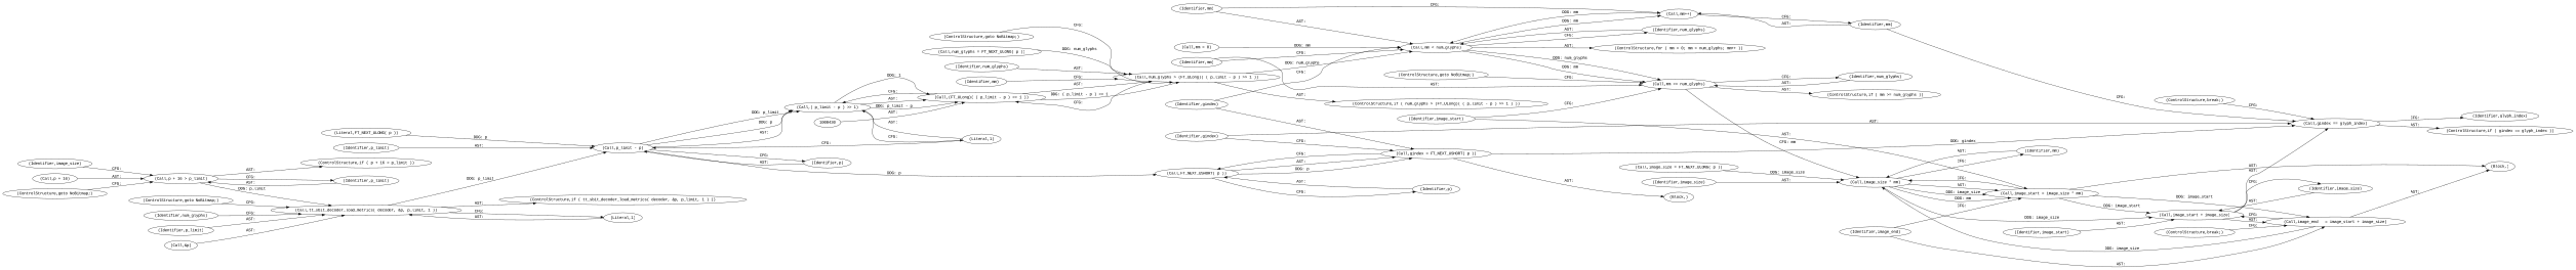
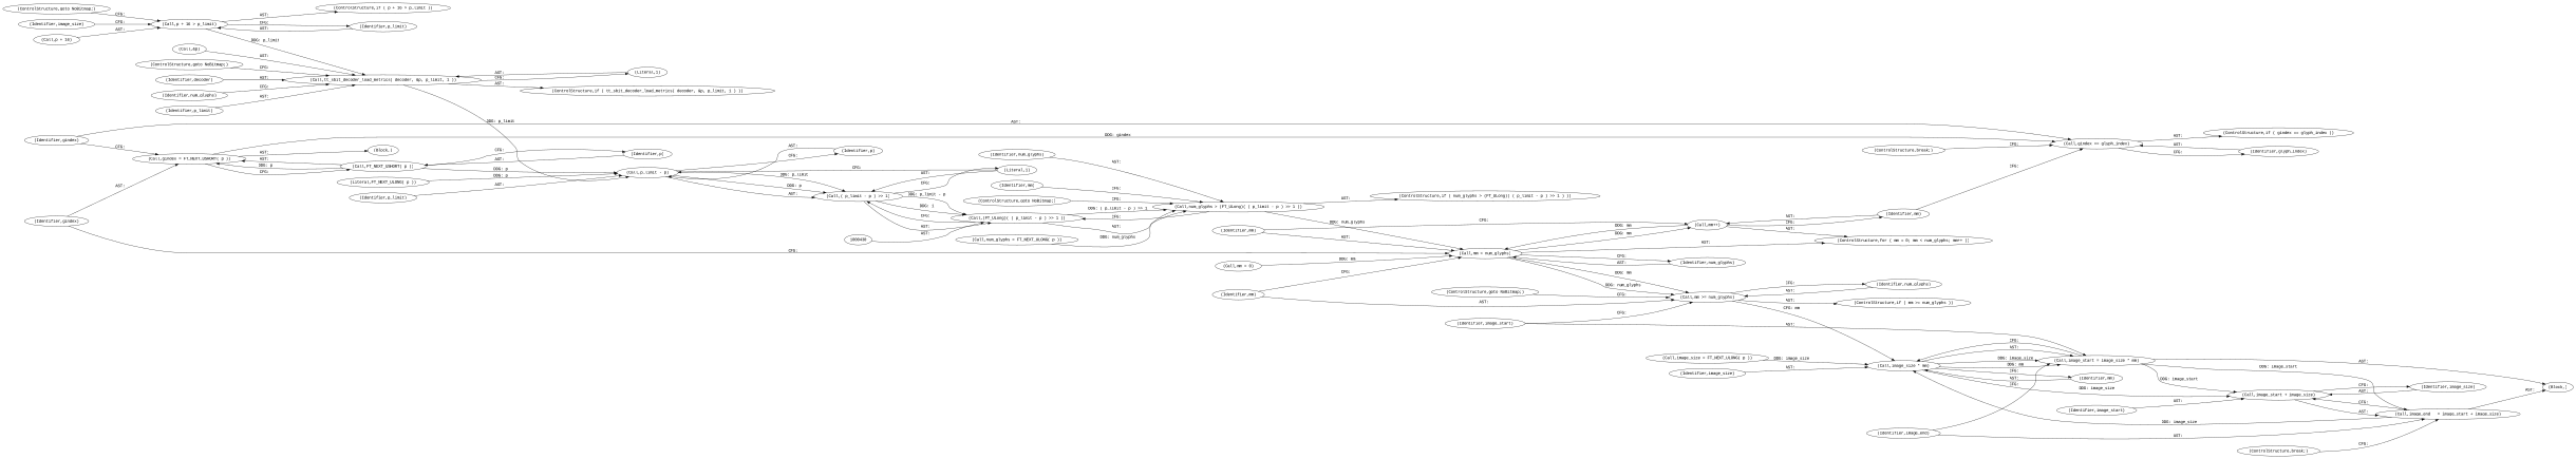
  digraph {
    fontname="Liberation Mono"
    rankdir=LR
    node [fontname="Liberation Mono"]
    edge [fontname="Liberation Mono"]
    n1 [label="(Call,tt_sbit_decoder_load_metrics( decoder, &p, p_limit, 1 ))"]
    n2 [label="(Call,p_limit - p)"]
    n3 [label="(Literal,1)"]
    n4 [label="(ControlStructure,if ( tt_sbit_decoder_load_metrics( decoder, &p, p_limit, 1 ) ))"]
    n5 [label="(Call,( p_limit - p ) >> 1)"]
    n6 [label="(Call,FT_NEXT_USHORT( p ))"]
    n7 [label="(Identifier,p)"]
    n8 [label="(Call,p + 16 > p_limit)"]
    n9 [label="(ControlStructure,if ( p + 16 > p_limit ))"]
    n10 [label="(Identifier,p_limit)"]
    n11 [label="(Call,(FT_ULong)( ( p_limit - p ) >> 1 ))"]
    n12 [label="(Literal,1)"]
    n13 [label="(Call,gindex = FT_NEXT_USHORT( p ))"]
    n14 [label="(Identifier,p)"]
    n15 [label="(Call,num_glyphs > (FT_ULong)( ( p_limit - p ) >> 1 ))"]
    n16 [label="(Call,mm < num_glyphs)"]
    n17 [label="(ControlStructure,if ( num_glyphs > (FT_ULong)( ( p_limit - p ) >> 1 ) ))"]
    n18 [label="(Call,mm++)"]
    n19 [label="(Call,mm >= num_glyphs)"]
    n20 [label="(Identifier,num_glyphs)"]
    n21 [label="(ControlStructure,for ( mm = 0; mm < num_glyphs; mm++ ))"]
    n22 [label="(Identifier,mm)"]
    n23 [label="(Call,image_size * mm)"]
    n24 [label="(ControlStructure,if ( mm >= num_glyphs ))"]
    n25 [label="(Identifier,num_glyphs)"]
    n26 [label="(Call,gindex == glyph_index)"]
    n27 [label="(Call,image_start = image_size * mm)"]
    n28 [label="(Call,image_start + image_size)"]
    n29 [label="(Identifier,mm)"]
    n30 [label="(Call,image_end   = image_start + image_size)"]
    n31 [label="(Block,)"]
    n32 [label="(Identifier,image_size)"]
    n33 [label="(Block,)"]
    n34 [label="(Identifier,glyph_index)"]
    n35 [label="(ControlStructure,if ( gindex == glyph_index ))"]
    n36 [label="(Literal,FT_NEXT_ULONG( p ))"]
    n37 [label="(Call,mm = 0)"]
    n38 [label="(Identifier,image_start)"]
    n39 [label="(Identifier,gindex)"]
    n40 [label="(Identifier,image_end)"]
    n41 [label="(ControlStructure,goto NoBitmap;)"]
    n42 [label="(Identifier,num_glyphs)"]
    n43 [label="(Call,num_glyphs = FT_NEXT_ULONG( p ))"]
    n44 [label="(Identifier,p_limit)"]
    n45 [label="(ControlStructure,goto NoBitmap;)"]
    n46 [label="(Identifier,image_size)"]
    n47 [label="(Identifier,p_limit)"]
    n48 [label="(Identifier,mm)"]
    n49 [label="(Call,image_size = FT_NEXT_ULONG( p ))"]
    n50 [label="(Identifier,image_start)"]
    n51 [label="(ControlStructure,break;)"]
    n52 [label="(Call,&p)"]
    n53 [label="(ControlStructure,goto NoBitmap;)"]
    n54 [label="(ControlStructure,break;)"]
    n55 [label="(Identifier,num_glyphs)"]
+   n56 [label="(Identifier,decoder)"]
    n57 [label="(Call,p + 16)"]
    n58 [label="(Identifier,gindex)"]
    n59 [label="(Identifier,image_size)"]
    n60 [label="(ControlStructure,goto NoBitmap;)"]
    n61 [label="(Identifier,mm)"]
    n62 [label="(Identifier,mm)"]
    1000430
    n1 -> n2 [label="DDG: p_limit"]
    n1 -> n3 [label="CFG: "]
    n1 -> n4 [label="AST: "]
    n2 -> n5 [label="AST: "]
    n2 -> n5 [label="DDG: p_limit"]
    n2 -> n5 [label="DDG: p"]
-   n2 -> n6 [label="DDG: p"]
+   n6 -> n2 [label="DDG: p"]
    n2 -> n7 [label="CFG: "]
    n3 -> n1 [label="AST: "]
    n5 -> n11 [label="AST: "]
    n5 -> n11 [label="DDG: p_limit - p"]
    n5 -> n11 [label="DDG: 1"]
    n5 -> n12 [label="CFG: "]
    n6 -> n13 [label="AST: "]
    n6 -> n13 [label="DDG: p"]
    n6 -> n14 [label="CFG: "]
    n7 -> n2 [label="AST: "]
    n8 -> n1 [label="DDG: p_limit"]
    n8 -> n9 [label="AST: "]
    n8 -> n10 [label="CFG: "]
    n10 -> n8 [label="AST: "]
    n11 -> n5 [label="CFG: "]
    n11 -> n15 [label="AST: "]
    n11 -> n15 [label="DDG: ( p_limit - p ) >> 1"]
    n12 -> n2 [label="CFG: "]
    n12 -> n5 [label="AST: "]
    n13 -> n6 [label="CFG: "]
    n13 -> n26 [label="DDG: gindex"]
    n13 -> n33 [label="AST: "]
    n14 -> n6 [label="AST: "]
    n15 -> n11 [label="CFG: "]
    n15 -> n16 [label="DDG: num_glyphs"]
    n15 -> n17 [label="AST: "]
    n16 -> n18 [label="DDG: mm"]
    n16 -> n19 [label="DDG: mm"]
    n16 -> n19 [label="DDG: num_glyphs"]
    n16 -> n20 [label="CFG: "]
    n16 -> n21 [label="AST: "]
    n18 -> n16 [label="DDG: mm"]
+   n18 -> n21 [label="AST: "]
    n18 -> n22 [label="CFG: "]
    n19 -> n23 [label="CFG: mm"]
    n19 -> n24 [label="AST: "]
    n19 -> n25 [label="CFG: "]
    n20 -> n16 [label="AST: "]
    n22 -> n18 [label="AST: "]
    n22 -> n26 [label="CFG: "]
    n23 -> n27 [label="AST: "]
    n23 -> n27 [label="DDG: image_size"]
    n23 -> n27 [label="DDG: mm"]
    n23 -> n28 [label="DDG: image_size"]
    n23 -> n29 [label="CFG: "]
    n25 -> n19 [label="AST: "]
    n26 -> n34 [label="CFG: "]
    n26 -> n35 [label="AST: "]
    n27 -> n23 [label="CFG: "]
    n27 -> n28 [label="DDG: image_start"]
    n27 -> n30 [label="DDG: image_start"]
    n27 -> n31 [label="AST: "]
    n28 -> n30 [label="AST: "]
    n28 -> n32 [label="CFG: "]
    n29 -> n23 [label="AST: "]
    n30 -> n23 [label="DDG: image_size"]
    n30 -> n28 [label="CFG: "]
    n30 -> n31 [label="AST: "]
    n32 -> n28 [label="AST: "]
-   n28 -> n26 [label="AST: "]
+   n34 -> n26 [label="AST: "]
    n36 -> n2 [label="DDG: p"]
    n37 -> n16 [label="DDG: mm"]
    n38 -> n19 [label="CFG: "]
    n38 -> n27 [label="AST: "]
    n39 -> n13 [label="CFG: "]
    n39 -> n26 [label="AST: "]
    n40 -> n27 [label="CFG: "]
    n40 -> n30 [label="AST: "]
    n41 -> n15 [label="CFG: "]
    n42 -> n1 [label="CFG: "]
    n43 -> n15 [label="DDG: num_glyphs"]
    n44 -> n1 [label="AST: "]
    n45 -> n19 [label="CFG: "]
    n46 -> n8 [label="CFG: "]
    n47 -> n2 [label="AST: "]
    n48 -> n16 [label="AST: "]
    n48 -> n18 [label="CFG: "]
    n49 -> n23 [label="DDG: image_size"]
    n50 -> n28 [label="AST: "]
    n51 -> n26 [label="CFG: "]
    n52 -> n1 [label="AST: "]
    n53 -> n1 [label="CFG: "]
    n54 -> n30 [label="CFG: "]
    n55 -> n15 [label="AST: "]
+   n56 -> n1 [label="AST: "]
    n57 -> n8 [label="AST: "]
    n58 -> n13 [label="AST: "]
    n58 -> n16 [label="CFG: "]
    n59 -> n23 [label="AST: "]
    n60 -> n8 [label="CFG: "]
    n61 -> n16 [label="CFG: "]
    n61 -> n19 [label="AST: "]
    n62 -> n15 [label="CFG: "]
    1000430 -> n11 [label="AST: "]
  }
